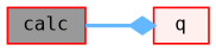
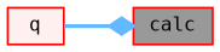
  digraph {
    rankdir=LR
    fontname="DejaVu Sans Mono"
    node [color=red fontname="DejaVu Sans Mono" fontsize=10 shape=box style=filled]
    n1 [fillcolor=grey60 fontcolor=black height=0.2 label=calc width=0.4]
    n2 [fillcolor="#FFF0F0" height=0.2 label=q width=0.4]
-   n1 -> n2 [color=steelblue1 fontname="DejaVu Sans Mono" fontsize=10 labelfontname=Helvetica labelfontsize=10 style=bold arrowhead=diamond]
+   n2 -> n1 [color=steelblue1 fontname="DejaVu Sans Mono" fontsize=10 labelfontname=Helvetica labelfontsize=10 style=bold arrowhead=diamond]
  }
